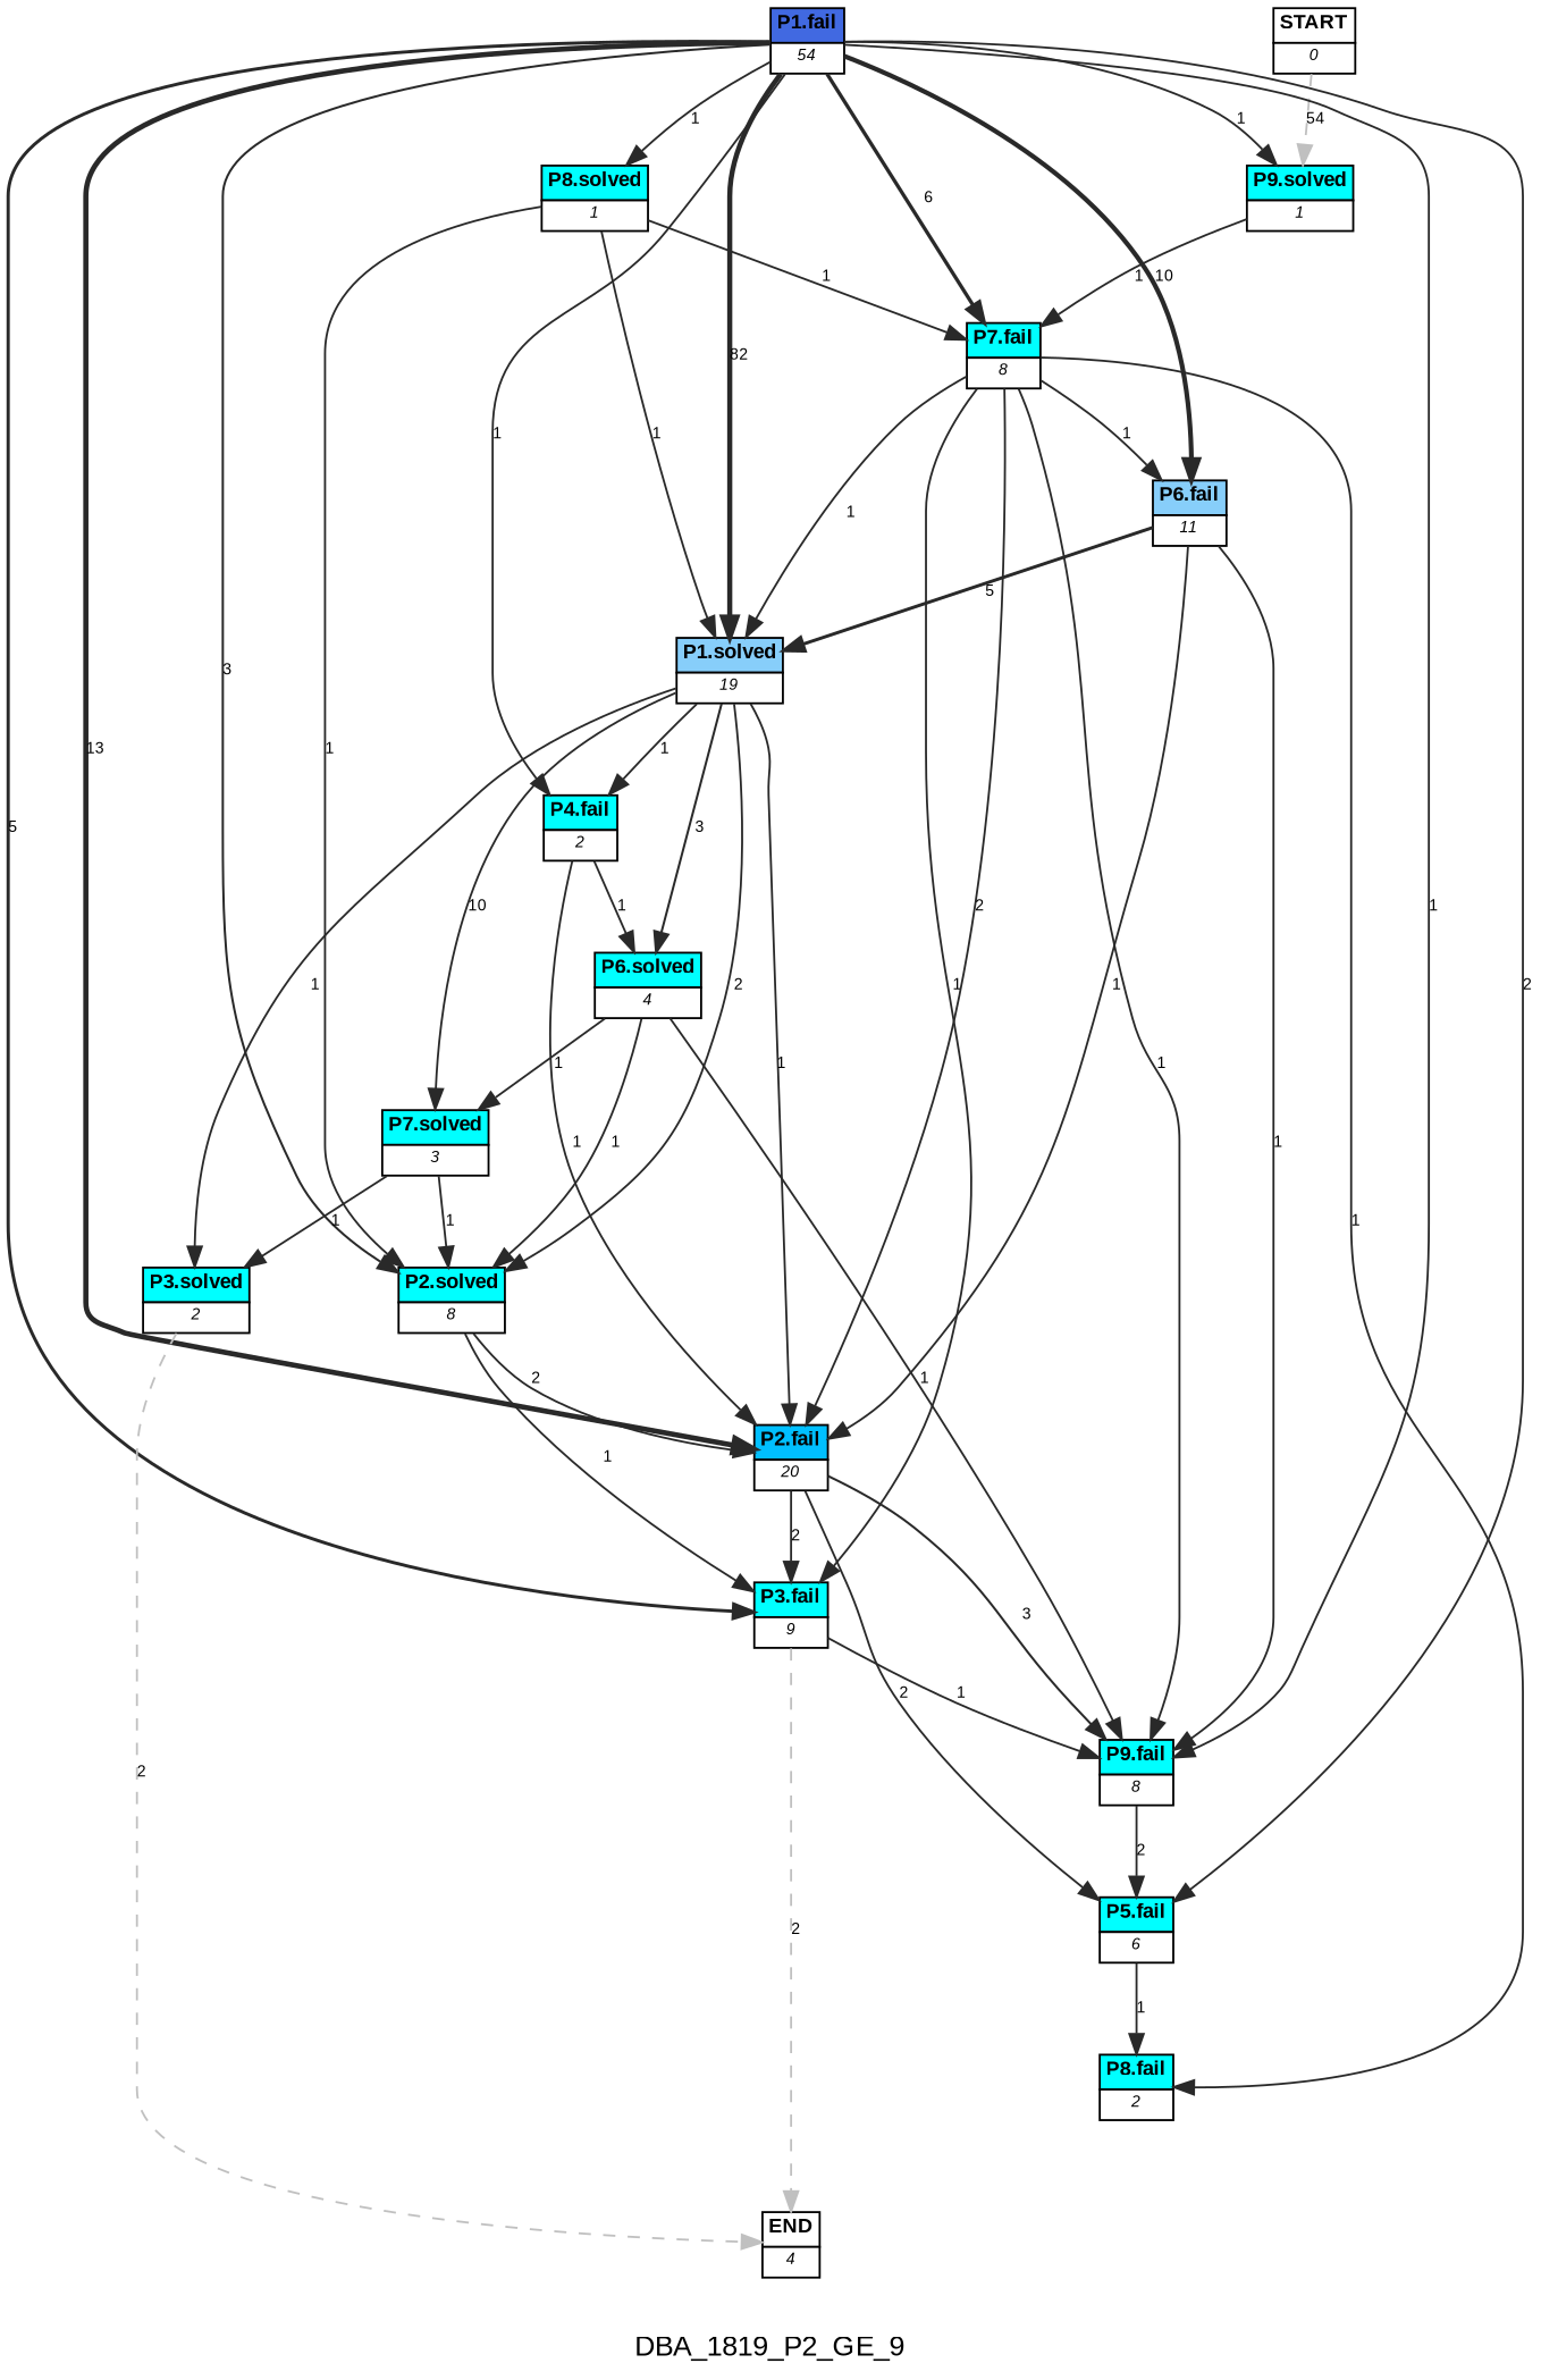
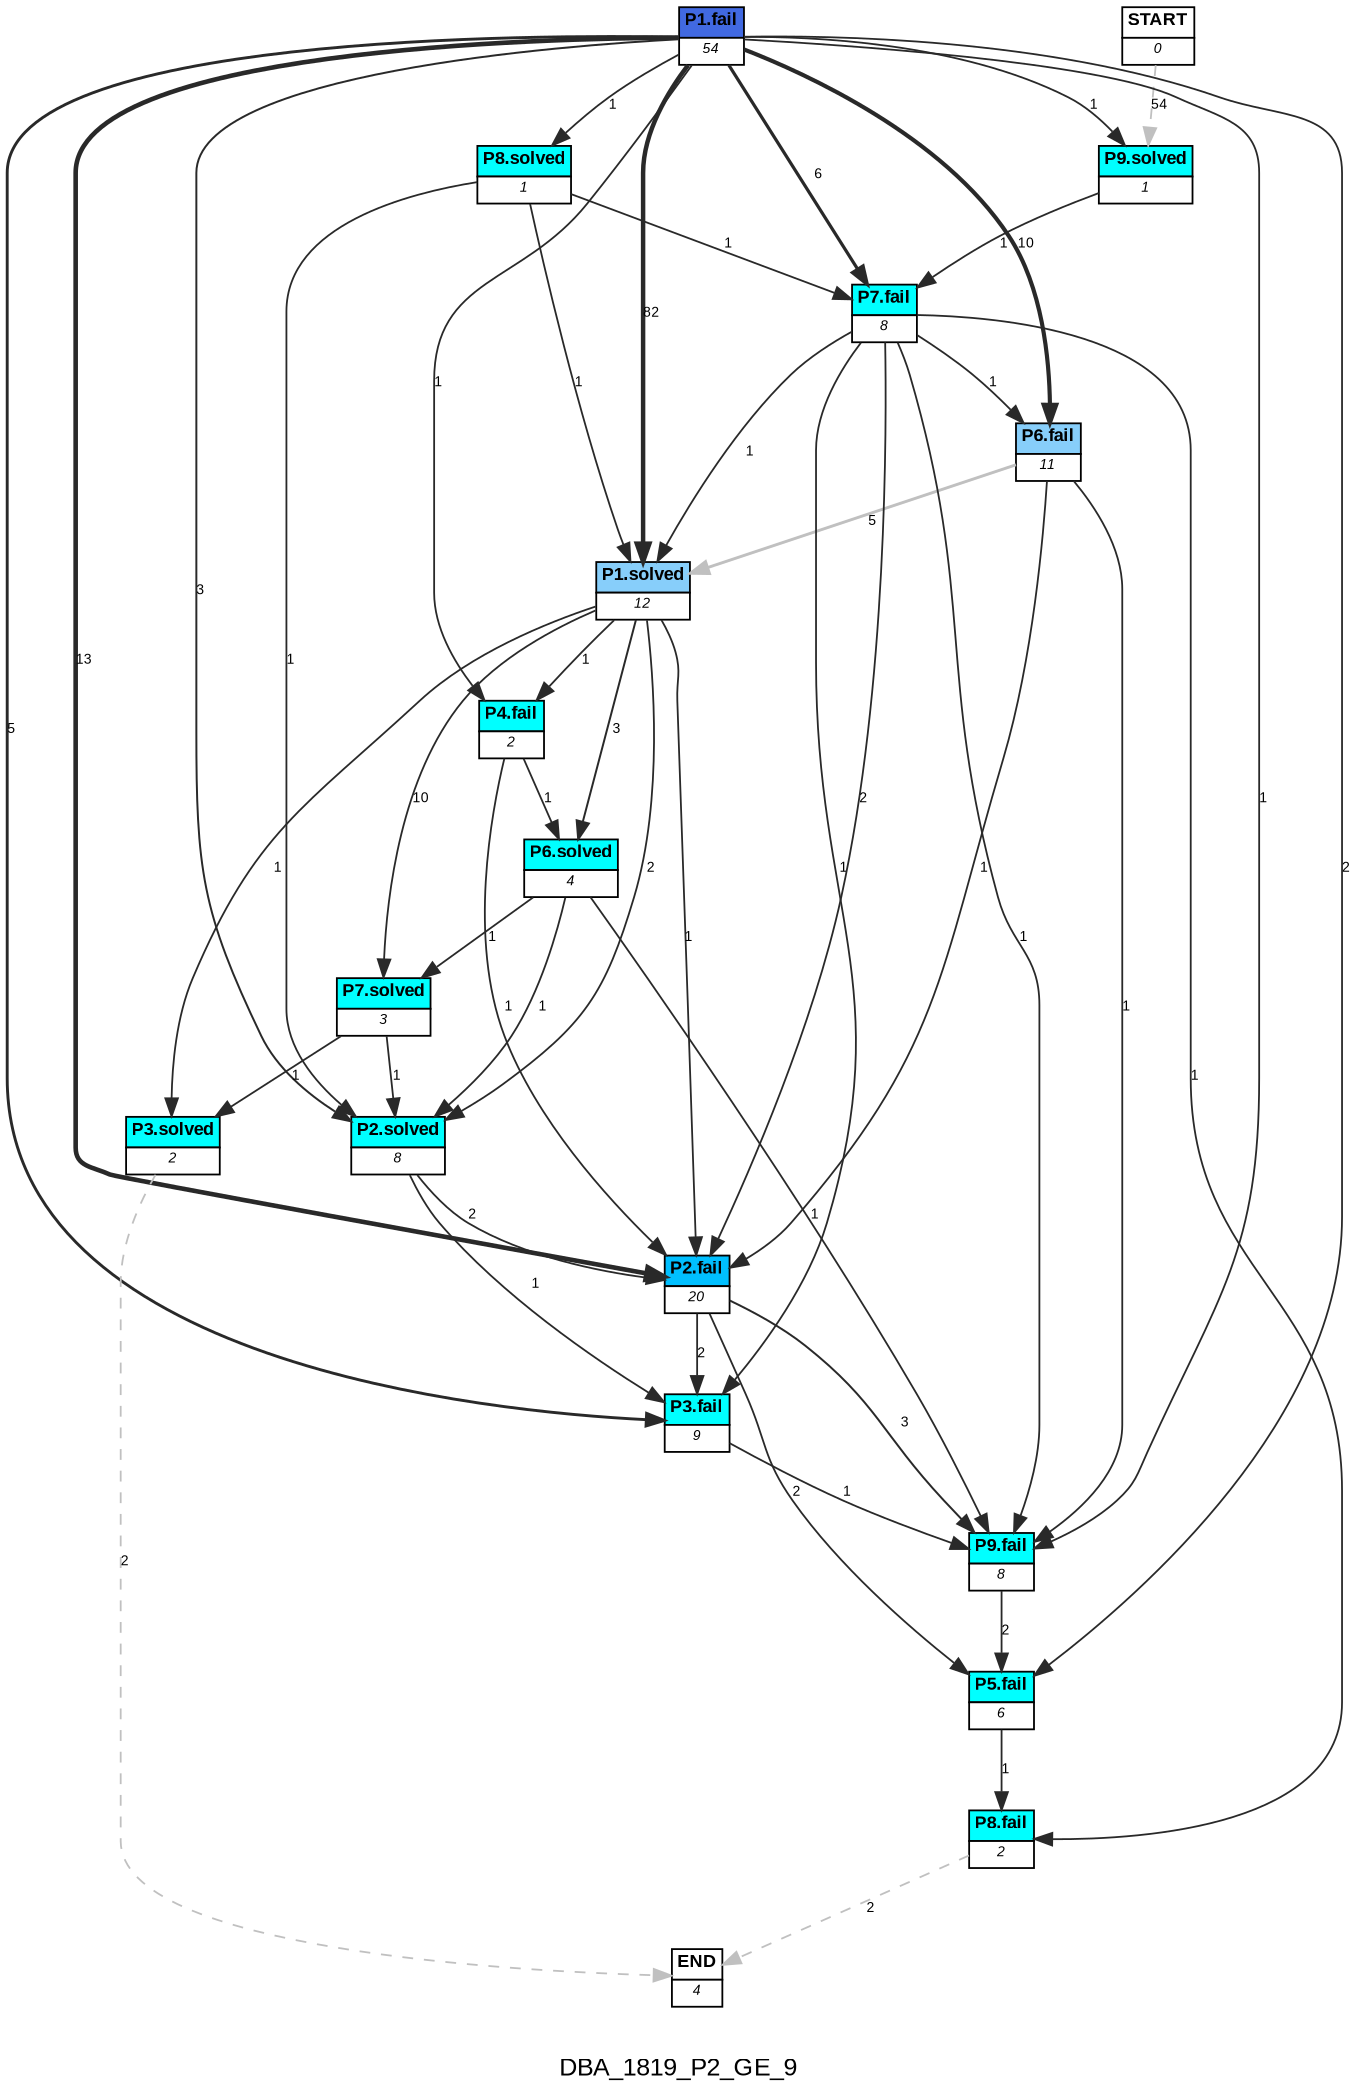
  digraph {
    fontname="Liberation Sans"
    label=DBA_1819_P2_GE_9
    node [fontname="Liberation Sans" shape=plain]
    edge [color=grey16 fontname="Liberation Sans" fontsize=8 labelfloat=false penwidth=1]
    n1 [label=<<table border="0" cellborder="1" cellspacing="0"><tr><td bgcolor="white"><FONT face="Arial" POINT-SIZE="10"><b>START</b></FONT></td></tr><tr><td bgcolor="white"><FONT face="Arial" POINT-SIZE="8"><i>0</i></FONT></td></tr></table>>]
    n2 [label=<<table border="0" cellborder="1" cellspacing="0"><tr><td bgcolor="aqua"><FONT face="Arial" POINT-SIZE="10"><b>P9.solved</b></FONT></td></tr><tr><td bgcolor="white"><FONT face="Arial" POINT-SIZE="8"><i>1</i></FONT></td></tr></table>>]
    n3 [label=<<table border="0" cellborder="1" cellspacing="0"><tr><td bgcolor="royalblue"><FONT face="Arial" POINT-SIZE="10"><b>P1.fail</b></FONT></td></tr><tr><td bgcolor="white"><FONT face="Arial" POINT-SIZE="8"><i>54</i></FONT></td></tr></table>>]
    n4 [label=<<table border="0" cellborder="1" cellspacing="0"><tr><td bgcolor="lightskyblue"><FONT face="Arial" POINT-SIZE="10"><b>P6.fail</b></FONT></td></tr><tr><td bgcolor="white"><FONT face="Arial" POINT-SIZE="8"><i>11</i></FONT></td></tr></table>>]
-   n5 [label=<<table border="0" cellborder="1" cellspacing="0"><tr><td bgcolor="lightskyblue"><FONT face="Arial" POINT-SIZE="10"><b>P1.solved</b></FONT></td></tr><tr><td bgcolor="white"><FONT face="Arial" POINT-SIZE="8"><i>19</i></FONT></td></tr></table>>]
+   n5 [label=<<table border="0" cellborder="1" cellspacing="0"><tr><td bgcolor="lightskyblue"><FONT face="Arial" POINT-SIZE="10"><b>P1.solved</b></FONT></td></tr><tr><td bgcolor="white"><FONT face="Arial" POINT-SIZE="8"><i>12</i></FONT></td></tr></table>>]
    n6 [label=<<table border="0" cellborder="1" cellspacing="0"><tr><td bgcolor="aqua"><FONT face="Arial" POINT-SIZE="10"><b>P2.solved</b></FONT></td></tr><tr><td bgcolor="white"><FONT face="Arial" POINT-SIZE="8"><i>8</i></FONT></td></tr></table>>]
    n7 [label=<<table border="0" cellborder="1" cellspacing="0"><tr><td bgcolor="aqua"><FONT face="Arial" POINT-SIZE="10"><b>P3.fail</b></FONT></td></tr><tr><td bgcolor="white"><FONT face="Arial" POINT-SIZE="8"><i>9</i></FONT></td></tr></table>>]
    n8 [label=<<table border="0" cellborder="1" cellspacing="0"><tr><td bgcolor="deepskyblue"><FONT face="Arial" POINT-SIZE="10"><b>P2.fail</b></FONT></td></tr><tr><td bgcolor="white"><FONT face="Arial" POINT-SIZE="8"><i>20</i></FONT></td></tr></table>>]
    n9 [label=<<table border="0" cellborder="1" cellspacing="0"><tr><td bgcolor="aqua"><FONT face="Arial" POINT-SIZE="10"><b>P5.fail</b></FONT></td></tr><tr><td bgcolor="white"><FONT face="Arial" POINT-SIZE="8"><i>6</i></FONT></td></tr></table>>]
    n10 [label=<<table border="0" cellborder="1" cellspacing="0"><tr><td bgcolor="aqua"><FONT face="Arial" POINT-SIZE="10"><b>P8.solved</b></FONT></td></tr><tr><td bgcolor="white"><FONT face="Arial" POINT-SIZE="8"><i>1</i></FONT></td></tr></table>>]
    n11 [label=<<table border="0" cellborder="1" cellspacing="0"><tr><td bgcolor="aqua"><FONT face="Arial" POINT-SIZE="10"><b>P9.fail</b></FONT></td></tr><tr><td bgcolor="white"><FONT face="Arial" POINT-SIZE="8"><i>8</i></FONT></td></tr></table>>]
    n12 [label=<<table border="0" cellborder="1" cellspacing="0"><tr><td bgcolor="aqua"><FONT face="Arial" POINT-SIZE="10"><b>P7.fail</b></FONT></td></tr><tr><td bgcolor="white"><FONT face="Arial" POINT-SIZE="8"><i>8</i></FONT></td></tr></table>>]
    n13 [label=<<table border="0" cellborder="1" cellspacing="0"><tr><td bgcolor="aqua"><FONT face="Arial" POINT-SIZE="10"><b>P4.fail</b></FONT></td></tr><tr><td bgcolor="white"><FONT face="Arial" POINT-SIZE="8"><i>2</i></FONT></td></tr></table>>]
    n14 [label=<<table border="0" cellborder="1" cellspacing="0"><tr><td bgcolor="aqua"><FONT face="Arial" POINT-SIZE="10"><b>P6.solved</b></FONT></td></tr><tr><td bgcolor="white"><FONT face="Arial" POINT-SIZE="8"><i>4</i></FONT></td></tr></table>>]
    n15 [label=<<table border="0" cellborder="1" cellspacing="0"><tr><td bgcolor="aqua"><FONT face="Arial" POINT-SIZE="10"><b>P7.solved</b></FONT></td></tr><tr><td bgcolor="white"><FONT face="Arial" POINT-SIZE="8"><i>3</i></FONT></td></tr></table>>]
    n16 [label=<<table border="0" cellborder="1" cellspacing="0"><tr><td bgcolor="aqua"><FONT face="Arial" POINT-SIZE="10"><b>P3.solved</b></FONT></td></tr><tr><td bgcolor="white"><FONT face="Arial" POINT-SIZE="8"><i>2</i></FONT></td></tr></table>>]
    n17 [label=<<table border="0" cellborder="1" cellspacing="0"><tr><td bgcolor="aqua"><FONT face="Arial" POINT-SIZE="10"><b>P8.fail</b></FONT></td></tr><tr><td bgcolor="white"><FONT face="Arial" POINT-SIZE="8"><i>2</i></FONT></td></tr></table>>]
    n18 [label=<<table border="0" cellborder="1" cellspacing="0"><tr><td bgcolor="white"><FONT face="Arial" POINT-SIZE="10"><b>END</b></FONT></td></tr><tr><td bgcolor="white"><FONT face="Arial" POINT-SIZE="8"><i>4</i></FONT></td></tr></table>>]
    n1 -> n2 [color=grey label=54 style=dashed penwidth=""]
    n2 -> n12 [label=1]
    n3 -> n2 [label=1]
    n3 -> n4 [label=10 penwidth=2.30258509299405]
    n3 -> n5 [label=82 penwidth=2.484906649788]
    n3 -> n6 [label=3 penwidth=1.09861228866811]
    n3 -> n7 [label=5 penwidth=1.6094379124341]
    n3 -> n8 [label=13 penwidth=2.56494935746154]
    n3 -> n9 [label=2]
    n3 -> n10 [label=1]
    n3 -> n11 [label=1]
    n3 -> n12 [label=6 penwidth=1.79175946922805]
    n3 -> n13 [label=1]
-   n4 -> n5 [label=5 penwidth=1.6094379124341]
+   n4 -> n5 [color=grey label=5 penwidth=1.6094379124341]
    n4 -> n8 [label=1]
    n4 -> n11 [label=1]
    n5 -> n6 [label=2]
    n5 -> n8 [label=1]
    n5 -> n13 [label=1]
    n5 -> n14 [label=3 penwidth=1.09861228866811]
    n5 -> n15 [label=10]
    n5 -> n16 [label=1]
    n6 -> n7 [label=1]
    n6 -> n8 [label=2]
    n7 -> n11 [label=1]
    n8 -> n7 [label=2]
    n8 -> n9 [label=2]
    n8 -> n11 [label=3 penwidth=1.09861228866811]
    n9 -> n17 [label=1]
    n10 -> n5 [label=1]
    n10 -> n6 [label=1]
    n10 -> n12 [label=1]
    n11 -> n9 [label=2]
    n12 -> n4 [label=1]
    n12 -> n5 [label=1]
    n12 -> n7 [label=1]
    n12 -> n8 [label=2]
    n12 -> n11 [label=1]
    n12 -> n17 [label=1]
    n13 -> n8 [label=1]
    n13 -> n14 [label=1]
    n14 -> n6 [label=1]
    n14 -> n11 [label=1]
    n14 -> n15 [label=1]
    n15 -> n6 [label=1]
    n15 -> n16 [label=1]
    n16 -> n18 [color=grey label=2 style=dashed penwidth=""]
-   n7 -> n18 [color=grey label=2 style=dashed penwidth=""]
+   n17 -> n18 [color=grey label=2 style=dashed penwidth=""]
  }
